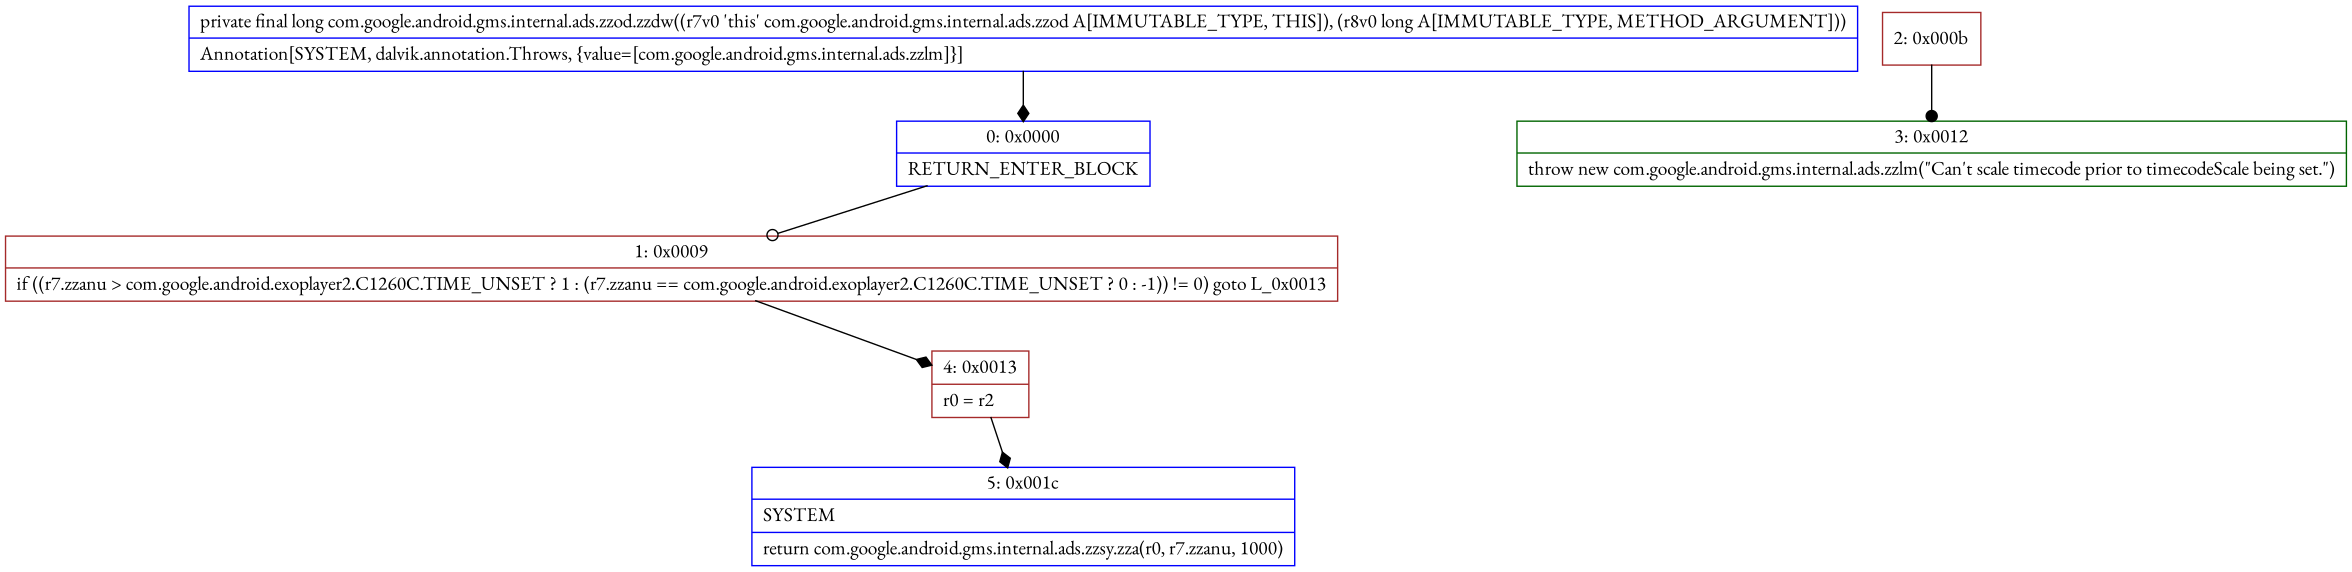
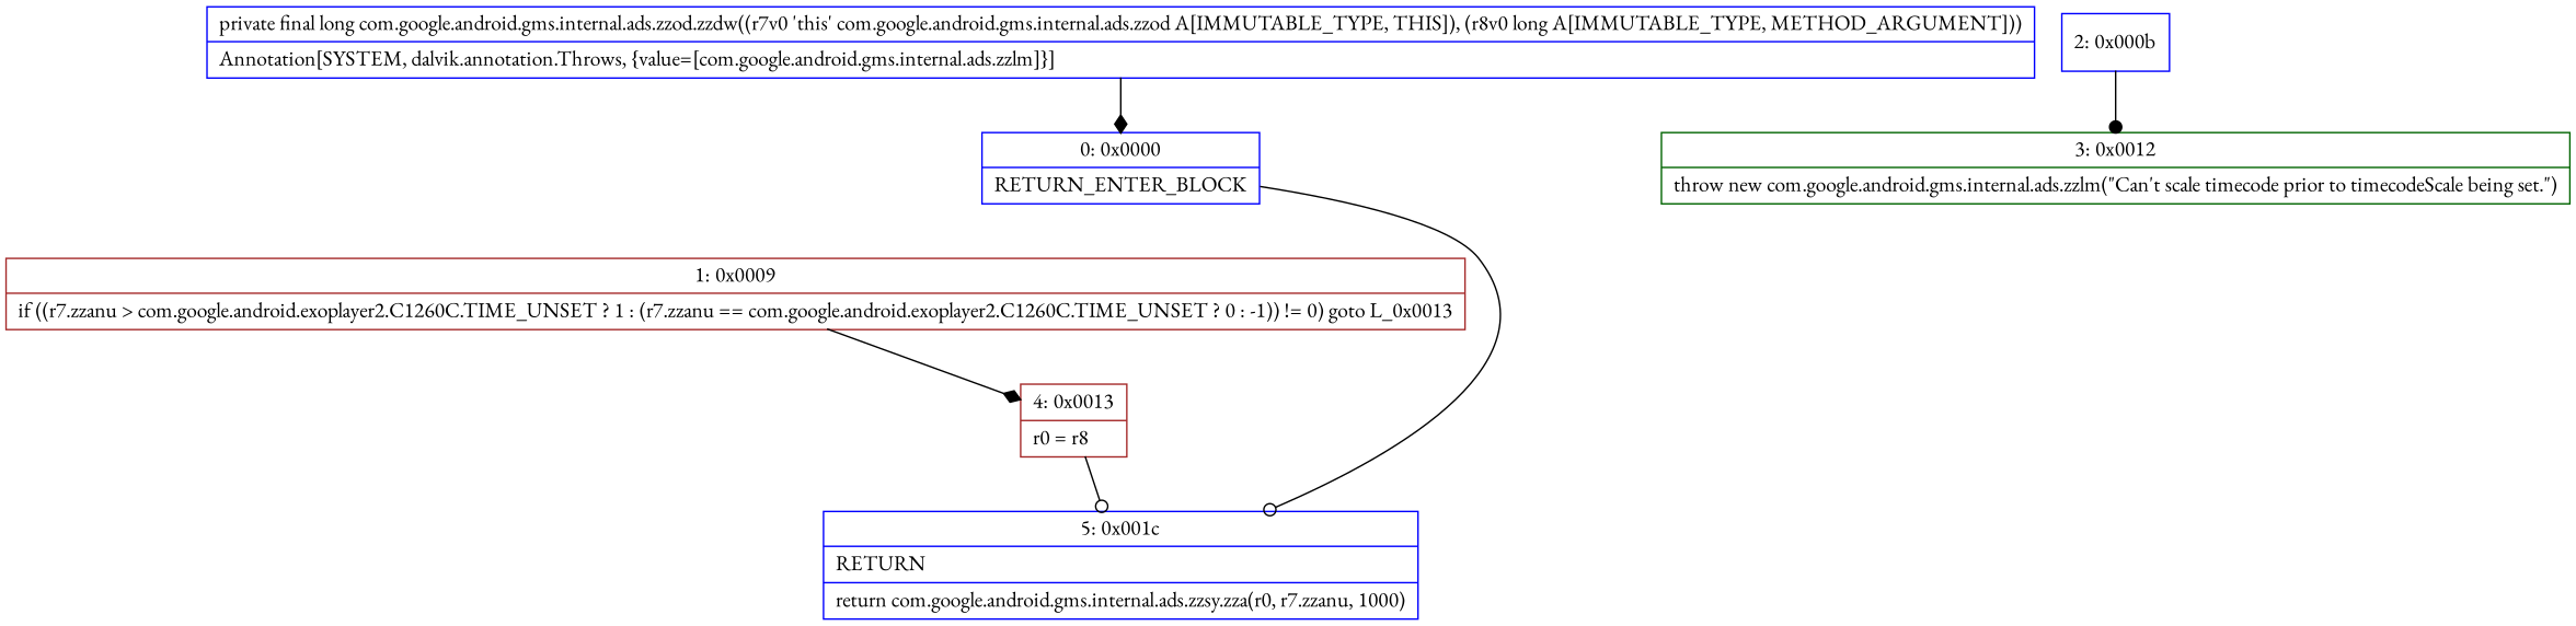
  digraph {
    fontname="EB Garamond"
    node [color=blue fontname="EB Garamond" shape=record]
    edge [arrowhead=odot fontname="EB Garamond"]
    n1 [label="{0\:\ 0x0000|RETURN_ENTER_BLOCK\l}"]
    n2 [color=brown label="{1\:\ 0x0009|if ((r7.zzanu \> com.google.android.exoplayer2.C1260C.TIME_UNSET ? 1 : (r7.zzanu == com.google.android.exoplayer2.C1260C.TIME_UNSET ? 0 : \-1)) != 0) goto L_0x0013\l}"]
-   n3 [color=brown label="{4\:\ 0x0013|r0 = r2\l}"]
-   n4 [color=brown label="{2\:\ 0x000b}"]
+   n3 [color=brown label="{4\:\ 0x0013|r0 = r8\l}"]
+   n4 [label="{2\:\ 0x000b}"]
    n5 [color=darkgreen label="{3\:\ 0x0012|throw new com.google.android.gms.internal.ads.zzlm(\"Can't scale timecode prior to timecodeScale being set.\")\l}"]
-   n6 [label="{5\:\ 0x001c|SYSTEM\l|return com.google.android.gms.internal.ads.zzsy.zza(r0, r7.zzanu, 1000)\l}"]
+   n6 [label="{5\:\ 0x001c|RETURN\l|return com.google.android.gms.internal.ads.zzsy.zza(r0, r7.zzanu, 1000)\l}"]
    n7 [label="{private final long com.google.android.gms.internal.ads.zzod.zzdw((r7v0 'this' com.google.android.gms.internal.ads.zzod A[IMMUTABLE_TYPE, THIS]), (r8v0 long A[IMMUTABLE_TYPE, METHOD_ARGUMENT]))  | Annotation[SYSTEM, dalvik.annotation.Throws, \{value=[com.google.android.gms.internal.ads.zzlm]\}]\l}"]
-   n1 -> n2
+   n1 -> n6
    n2 -> n3 [arrowhead=diamond]
-   n3 -> n6 [arrowhead=diamond]
+   n3 -> n6
    n4 -> n5 [arrowhead=dot]
    n7 -> n1 [arrowhead=diamond]
  }
